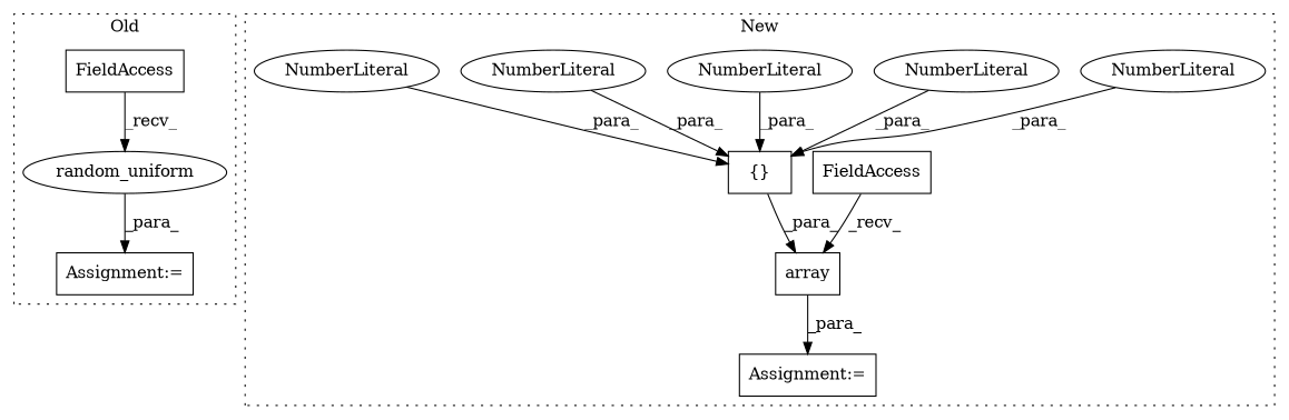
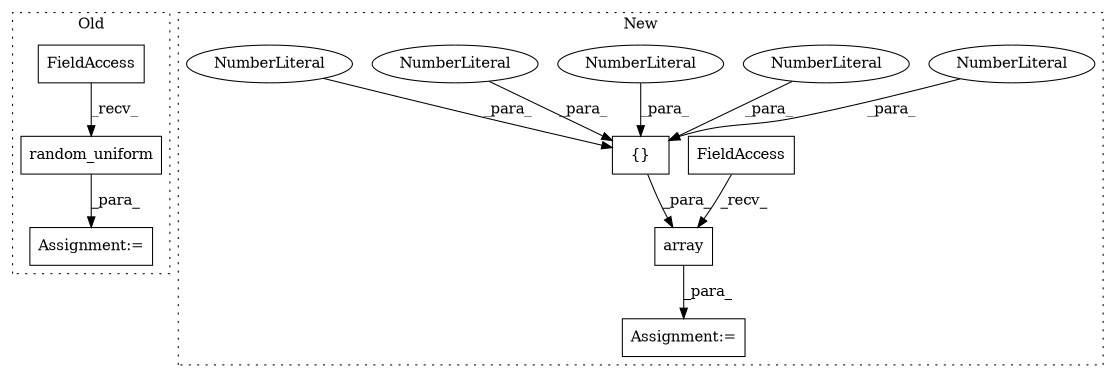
  digraph {
    node [a=34 l=3 s=1714 shape=box]
-   n1 [a=32 l=16 label=random_uniform s=1726 shape=ellipse]
+   n1 [a=32 l=16 label=random_uniform s=1726]
    n2 [a=7 l=1 label="Assignment:="]
    n3 [a=22 l=10 label=FieldAccess s=1715]
    n4 [a=4 l="1,1" label="{}" s="1788,1808"]
    n5 [label=NumberLiteral s=1789 shape=ellipse]
    n6 [a=7 l=1 label="Assignment:="]
    n7 [a=32 l="6,1" label=array s="1733,1809"]
    n8 [a=22 l=9 label=FieldAccess s=1715]
    n9 [label=NumberLiteral s=1797 shape=ellipse]
    n10 [label=NumberLiteral s=1801 shape=ellipse]
    n11 [label=NumberLiteral s=1793 shape=ellipse]
    n12 [label=NumberLiteral s=1805 shape=ellipse]
    subgraph cluster_1 {
      label=Old
      style=dotted
      n1
      n2
      n3
    }
    subgraph cluster_2 {
      label=New
      style=dotted
      n4
      n5
      n6
      n7
      n8
      n9
      n10
      n11
      n12
    }
    n1 -> n2 [label=_para_]
    n3 -> n1 [label=_recv_]
    n4 -> n7 [label=_para_]
    n5 -> n4 [label=_para_]
    n7 -> n6 [label=_para_]
    n8 -> n7 [label=_recv_]
    n9 -> n4 [label=_para_]
    n10 -> n4 [label=_para_]
    n11 -> n4 [label=_para_]
    n12 -> n4 [label=_para_]
  }
